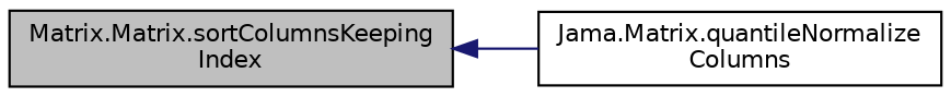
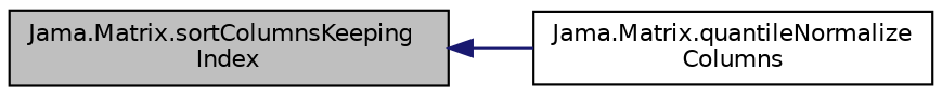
  digraph {
    rankdir=LR
    node [color=black fontname=Helvetica fontsize=10 shape=record style=filled]
-   n1 [fillcolor=grey75 fontcolor=black height=0.2 label="Matrix.Matrix.sortColumnsKeeping\lIndex" width=0.4]
+   n1 [fillcolor=grey75 fontcolor=black height=0.2 label="Jama.Matrix.sortColumnsKeeping\lIndex" width=0.4]
    n2 [fillcolor=white height=0.2 label="Jama.Matrix.quantileNormalize\lColumns" width=0.4]
    n1 -> n2 [color=midnightblue dir=back fontname=Helvetica fontsize=10 labelfontname=Helvetica labelfontsize=10 style=solid]
  }
